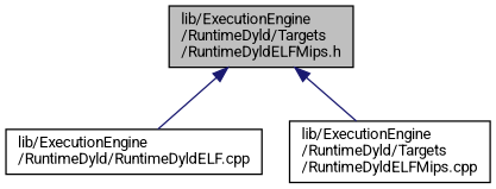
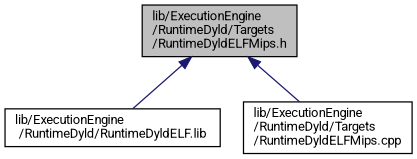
  digraph {
    fontname=Roboto
    node [color=black fontname=Roboto fontsize=10 shape=box]
    edge [color=midnightblue dir=back fontname=Roboto fontsize=10 labelfontname=Helvetica labelfontsize=10 style=solid]
    n1 [fillcolor=grey75 fontcolor=black height=0.2 label="lib/ExecutionEngine\l/RuntimeDyld/Targets\l/RuntimeDyldELFMips.h" style=filled width=0.4]
-   n2 [height=0.2 label="lib/ExecutionEngine\l/RuntimeDyld/RuntimeDyldELF.cpp" width=0.4]
+   n2 [height=0.2 label="lib/ExecutionEngine\l/RuntimeDyld/RuntimeDyldELF.lib" width=0.4]
    n3 [height=0.2 label="lib/ExecutionEngine\l/RuntimeDyld/Targets\l/RuntimeDyldELFMips.cpp" width=0.4]
    n1 -> n2
    n1 -> n3
  }
